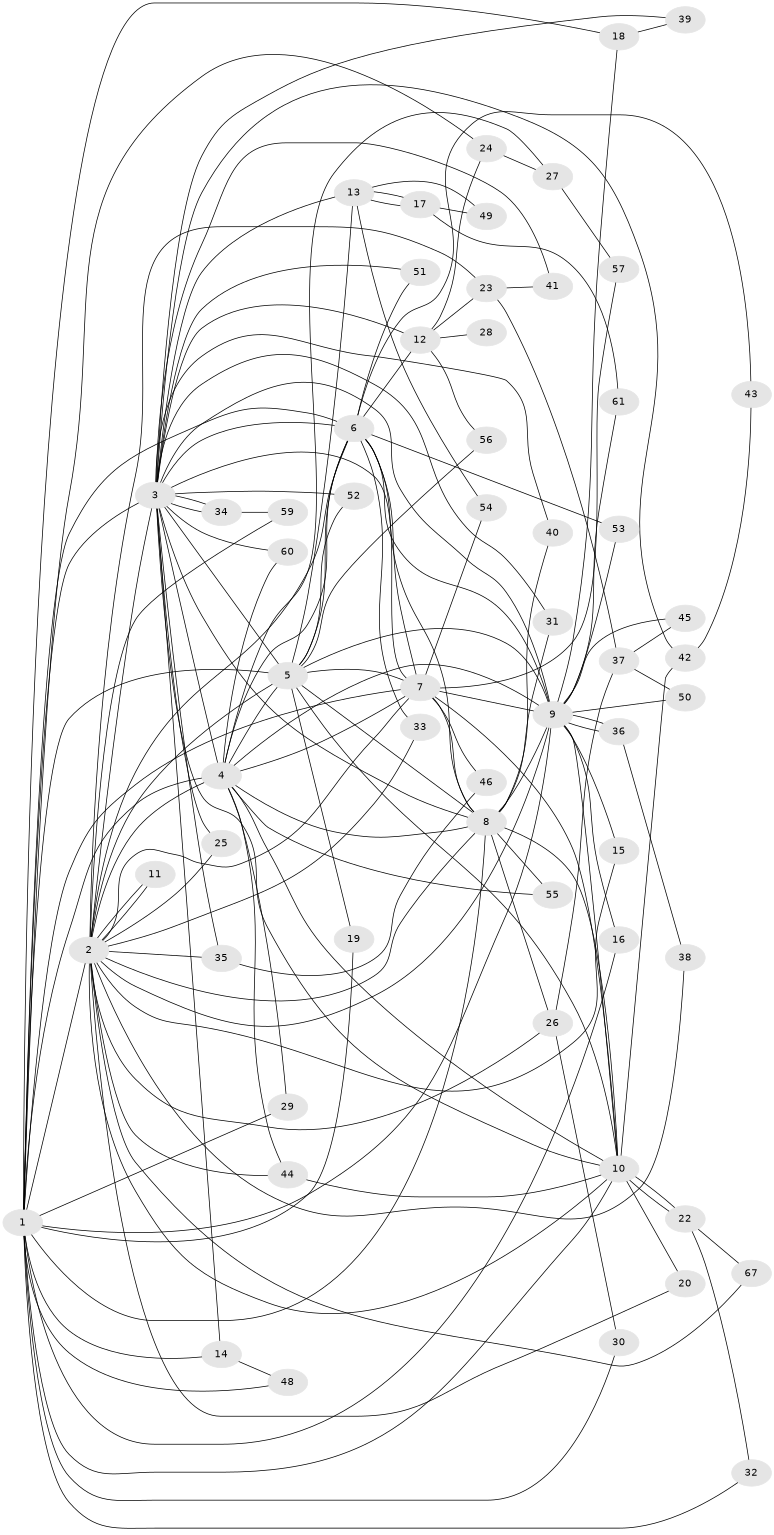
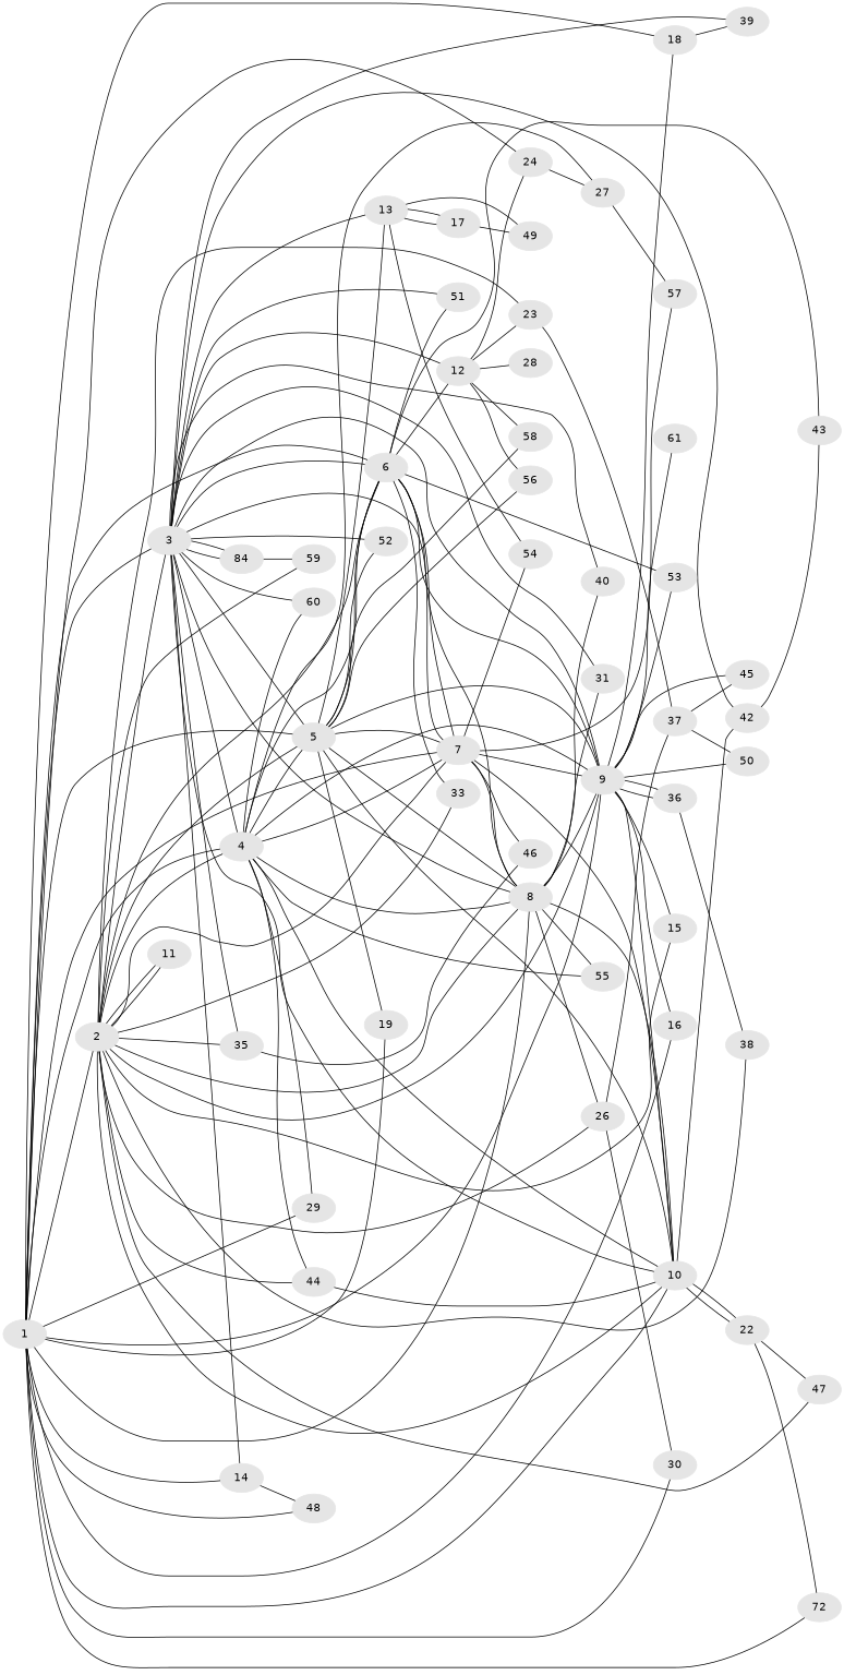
  graph {
    fontname="DejaVu Sans"
    rankdir=LR
    node [color=gray90 fontname="DejaVu Sans" style=filled]
    edge [fontname="DejaVu Sans"]
    1
    2
    3
    4
    5
    6
    7
    8
    9
    10
    14
    16
    18
    19
    24
    29
    30
-   32
+   32 [label=72]
    48
    11
    15
-   20
    23
-   25
    26
    33
    35
    38
    44
-   47 [label=67]
+   47
    59
    12
    13
    31
-   34
+   34 [label=84]
    39
    40
-   41
    42
    51
    52
    60
    27
    55
    56
+   58
    43
    53
    46
    54
    57
    36
    45
    50
    61
    22
    37
    28
    17
    49
    1 -- 2
    1 -- 3
    1 -- 4
    1 -- 5
    1 -- 6
    1 -- 7
    1 -- 8
    1 -- 9
    1 -- 10
    1 -- 14
    1 -- 16
    1 -- 18
    1 -- 19
    1 -- 24
    1 -- 29
    1 -- 30
    1 -- 32
    1 -- 48
    2 -- 3
    2 -- 4
    2 -- 5
    2 -- 6
    2 -- 7
    2 -- 8
    2 -- 9
    2 -- 10
    2 -- 11
    2 -- 11
    2 -- 15
-   2 -- 20
    2 -- 23
-   2 -- 25
    2 -- 26
    2 -- 33
    2 -- 35
    2 -- 38
    2 -- 44
    2 -- 47
    2 -- 59
    3 -- 4
    3 -- 5
    3 -- 6
    3 -- 7
    3 -- 8
    3 -- 9
    3 -- 10
    3 -- 14
-   3 -- 25
    3 -- 35
    3 -- 12
    3 -- 13
    3 -- 31
    3 -- 34
    3 -- 34
    3 -- 39
    3 -- 40
-   3 -- 41
    3 -- 42
    3 -- 51
    3 -- 52
    3 -- 60
    4 -- 5
    4 -- 6
    4 -- 7
    4 -- 8
    4 -- 9
    4 -- 10
    4 -- 29
    4 -- 44
    4 -- 60
    4 -- 27
    4 -- 55
    5 -- 6
    5 -- 7
    5 -- 8
    5 -- 9
    5 -- 10
    5 -- 19
    5 -- 13
    5 -- 52
    5 -- 56
+   5 -- 58
    6 -- 7
    6 -- 8
    6 -- 9
    6 -- 33
    6 -- 12
    6 -- 51
    6 -- 43
    6 -- 53
    7 -- 8
    7 -- 9
    7 -- 10
    7 -- 46
    7 -- 54
    7 -- 57
    8 -- 9
    8 -- 10
    8 -- 26
    8 -- 31
    8 -- 40
    8 -- 55
    9 -- 10
    9 -- 16
    9 -- 18
    9 -- 15
    9 -- 53
    9 -- 36
    9 -- 36
    9 -- 45
    9 -- 50
    9 -- 61
-   10 -- 20
    10 -- 42
    10 -- 22
    10 -- 22
    14 -- 48
    18 -- 39
    24 -- 27
-   23 -- 41
    23 -- 37
    26 -- 30
    26 -- 37
    35 -- 46
    44 -- 10
    12 -- 24
    12 -- 23
    12 -- 56
+   12 -- 58
    12 -- 28
    13 -- 54
    13 -- 17
    13 -- 17
    13 -- 49
    34 -- 59
    42 -- 43
    27 -- 57
    36 -- 38
    22 -- 32
    22 -- 47
    37 -- 45
    37 -- 50
-   17 -- 61
    17 -- 49
  }
